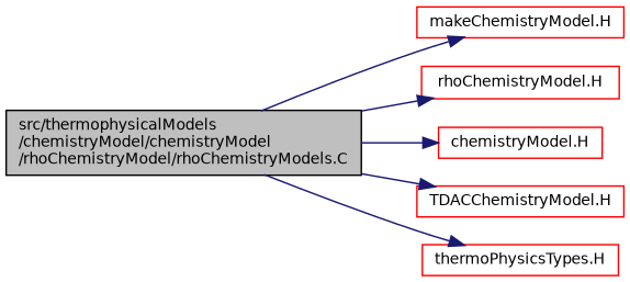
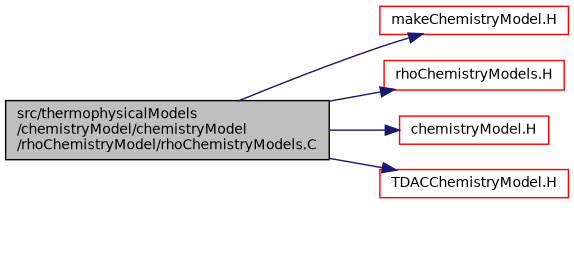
  digraph {
    rankdir=LR
    node [color=red fontname=Helvetica fontsize=10 shape=record]
    edge [color=midnightblue fontname=Helvetica fontsize=10 labelfontname=Helvetica labelfontsize=10 style=solid]
    n1 [color=black fillcolor=grey75 fontcolor=black height=0.2 label="src/thermophysicalModels\l/chemistryModel/chemistryModel\l/rhoChemistryModel/rhoChemistryModels.C" style=filled width=0.4]
    n2 [height=0.2 label="makeChemistryModel.H" width=0.4]
-   n3 [height=0.2 label="rhoChemistryModel.H" width=0.4]
+   n3 [height=0.2 label="rhoChemistryModels.H" width=0.4]
    n4 [height=0.2 label="chemistryModel.H" width=0.4]
    n5 [height=0.2 label="TDACChemistryModel.H" width=0.4]
-   n6 [height=0.2 label="thermoPhysicsTypes.H" width=0.4]
    n1 -> n2
    n1 -> n3
    n1 -> n4
    n1 -> n5
-   n1 -> n6
  }
